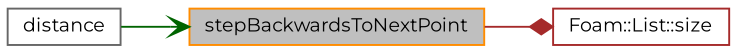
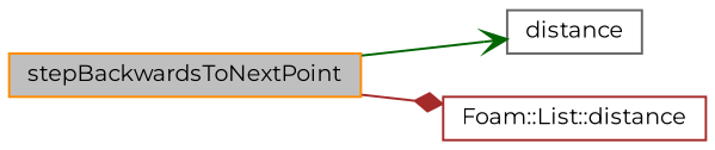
  digraph {
    fontname=Montserrat
    rankdir=LR
    node [fontname=Montserrat fontsize=10 shape=record]
    edge [fontname=Montserrat fontsize=10 labelfontname=Helvetica labelfontsize=10 style=solid]
    n1 [color=darkorange fillcolor=grey75 fontcolor=black height=0.2 label=stepBackwardsToNextPoint style=filled width=0.4]
    n2 [color=gray40 height=0.2 label=distance width=0.4]
-   n3 [color=brown height=0.2 label="Foam::List::size" width=0.4]
-   n2 -> n1 [arrowhead=vee color=darkgreen]
+   n3 [color=brown height=0.2 label="Foam::List::distance" width=0.4]
+   n1 -> n2 [arrowhead=vee color=darkgreen]
    n1 -> n3 [arrowhead=diamond color=brown]
  }
